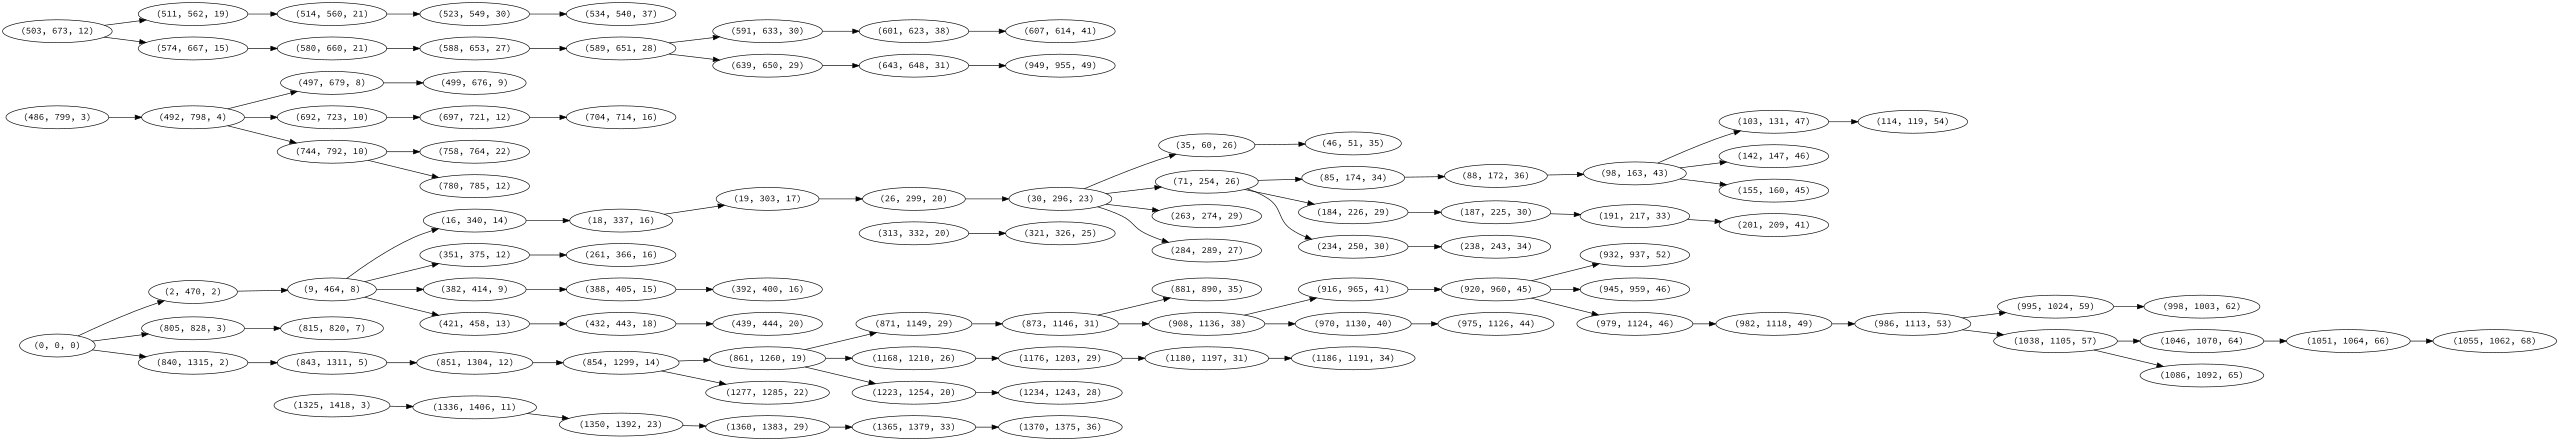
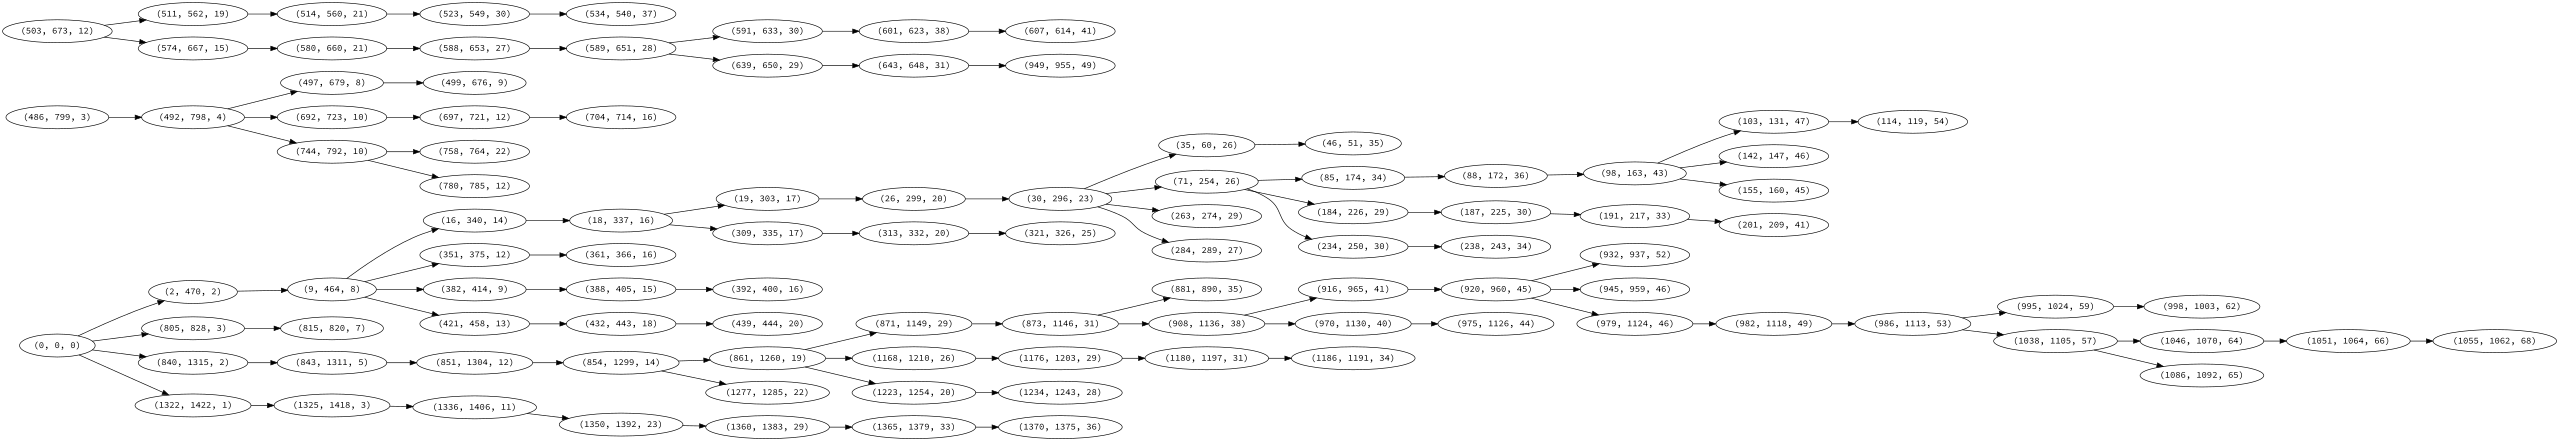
  digraph {
    fontname="Source Code Pro"
    rankdir=LR
    node [fontname="Source Code Pro"]
    edge [fontname="Source Code Pro"]
    "(0, 0, 0)"
    "(2, 470, 2)"
    "(805, 828, 3)"
    "(840, 1315, 2)"
+   "(1322, 1422, 1)"
    "(9, 464, 8)"
    "(486, 799, 3)"
    "(492, 798, 4)"
    "(815, 820, 7)"
    "(843, 1311, 5)"
    "(1325, 1418, 3)"
    "(16, 340, 14)"
    "(351, 375, 12)"
    "(382, 414, 9)"
    "(421, 458, 13)"
    "(18, 337, 16)"
-   "(361, 366, 16)" [label="(261, 366, 16)"]
+   "(361, 366, 16)"
    "(388, 405, 15)"
    n19 [label="(432, 443, 18)"]
    "(19, 303, 17)"
+   "(309, 335, 17)"
    "(26, 299, 20)"
    "(313, 332, 20)"
    "(30, 296, 23)"
    "(35, 60, 26)"
    "(71, 254, 26)"
    "(263, 274, 29)"
    "(284, 289, 27)"
    "(46, 51, 35)"
    "(85, 174, 34)"
    "(184, 226, 29)"
    "(234, 250, 30)"
    "(88, 172, 36)"
    "(187, 225, 30)"
    "(238, 243, 34)"
    "(98, 163, 43)"
    "(103, 131, 47)"
    "(142, 147, 46)"
    "(155, 160, 45)"
    "(114, 119, 54)"
    "(191, 217, 33)"
    "(201, 209, 41)"
    "(321, 326, 25)"
    "(392, 400, 16)"
    "(439, 444, 20)"
    "(497, 679, 8)"
    "(692, 723, 10)"
    "(744, 792, 10)"
    "(499, 676, 9)"
    "(697, 721, 12)"
    "(758, 764, 22)"
    "(780, 785, 12)"
    "(503, 673, 12)"
    "(511, 562, 19)"
    "(574, 667, 15)"
    "(514, 560, 21)"
    "(580, 660, 21)"
    "(523, 549, 30)"
    "(534, 540, 37)"
    "(588, 653, 27)"
    "(589, 651, 28)"
    "(591, 633, 30)"
    "(639, 650, 29)"
    "(601, 623, 38)"
    "(643, 648, 31)"
    "(607, 614, 41)"
    "(949, 955, 49)"
    "(704, 714, 16)"
    "(851, 1304, 12)"
    "(854, 1299, 14)"
    "(861, 1260, 19)"
    "(1277, 1285, 22)"
    "(871, 1149, 29)"
    "(1168, 1210, 26)"
    "(1223, 1254, 20)"
    "(873, 1146, 31)"
    "(1176, 1203, 29)"
    "(1234, 1243, 28)"
    "(881, 890, 35)"
    "(908, 1136, 38)"
    "(916, 965, 41)"
    "(970, 1130, 40)"
    "(920, 960, 45)"
    "(975, 1126, 44)"
    "(932, 937, 52)"
    "(945, 959, 46)"
    "(979, 1124, 46)"
    "(982, 1118, 49)"
    "(986, 1113, 53)"
    "(995, 1024, 59)"
    "(1038, 1105, 57)"
    "(998, 1003, 62)"
    "(1046, 1070, 64)"
    "(1086, 1092, 65)"
    "(1051, 1064, 66)"
    "(1055, 1062, 68)"
    "(1180, 1197, 31)"
    "(1186, 1191, 34)"
    "(1336, 1406, 11)"
    "(1350, 1392, 23)"
    "(1360, 1383, 29)"
    "(1365, 1379, 33)"
    "(1370, 1375, 36)"
    "(0, 0, 0)" -> "(2, 470, 2)"
    "(0, 0, 0)" -> "(805, 828, 3)"
    "(0, 0, 0)" -> "(840, 1315, 2)"
+   "(0, 0, 0)" -> "(1322, 1422, 1)"
    "(2, 470, 2)" -> "(9, 464, 8)"
    "(805, 828, 3)" -> "(815, 820, 7)"
    "(840, 1315, 2)" -> "(843, 1311, 5)"
+   "(1322, 1422, 1)" -> "(1325, 1418, 3)"
    "(9, 464, 8)" -> "(16, 340, 14)"
    "(9, 464, 8)" -> "(351, 375, 12)"
    "(9, 464, 8)" -> "(382, 414, 9)"
    "(9, 464, 8)" -> "(421, 458, 13)"
    "(486, 799, 3)" -> "(492, 798, 4)"
    "(492, 798, 4)" -> "(497, 679, 8)"
    "(492, 798, 4)" -> "(692, 723, 10)"
    "(492, 798, 4)" -> "(744, 792, 10)"
    "(843, 1311, 5)" -> "(851, 1304, 12)"
    "(1325, 1418, 3)" -> "(1336, 1406, 11)"
    "(16, 340, 14)" -> "(18, 337, 16)"
    "(351, 375, 12)" -> "(361, 366, 16)"
    "(382, 414, 9)" -> "(388, 405, 15)"
    "(421, 458, 13)" -> n19
    "(18, 337, 16)" -> "(19, 303, 17)"
+   "(18, 337, 16)" -> "(309, 335, 17)"
    "(388, 405, 15)" -> "(392, 400, 16)"
    n19 -> "(439, 444, 20)"
    "(19, 303, 17)" -> "(26, 299, 20)"
+   "(309, 335, 17)" -> "(313, 332, 20)"
    "(26, 299, 20)" -> "(30, 296, 23)"
    "(313, 332, 20)" -> "(321, 326, 25)"
    "(30, 296, 23)" -> "(35, 60, 26)"
    "(30, 296, 23)" -> "(71, 254, 26)"
    "(30, 296, 23)" -> "(263, 274, 29)"
    "(30, 296, 23)" -> "(284, 289, 27)"
    "(35, 60, 26)" -> "(46, 51, 35)"
    "(71, 254, 26)" -> "(85, 174, 34)"
    "(71, 254, 26)" -> "(184, 226, 29)"
    "(71, 254, 26)" -> "(234, 250, 30)"
    "(85, 174, 34)" -> "(88, 172, 36)"
    "(184, 226, 29)" -> "(187, 225, 30)"
    "(234, 250, 30)" -> "(238, 243, 34)"
    "(88, 172, 36)" -> "(98, 163, 43)"
    "(187, 225, 30)" -> "(191, 217, 33)"
    "(98, 163, 43)" -> "(103, 131, 47)"
    "(98, 163, 43)" -> "(142, 147, 46)"
    "(98, 163, 43)" -> "(155, 160, 45)"
    "(103, 131, 47)" -> "(114, 119, 54)"
    "(191, 217, 33)" -> "(201, 209, 41)"
    "(497, 679, 8)" -> "(499, 676, 9)"
    "(692, 723, 10)" -> "(697, 721, 12)"
    "(744, 792, 10)" -> "(758, 764, 22)"
    "(744, 792, 10)" -> "(780, 785, 12)"
    "(697, 721, 12)" -> "(704, 714, 16)"
    "(503, 673, 12)" -> "(511, 562, 19)"
    "(503, 673, 12)" -> "(574, 667, 15)"
    "(511, 562, 19)" -> "(514, 560, 21)"
    "(574, 667, 15)" -> "(580, 660, 21)"
    "(514, 560, 21)" -> "(523, 549, 30)"
    "(580, 660, 21)" -> "(588, 653, 27)"
    "(523, 549, 30)" -> "(534, 540, 37)"
    "(588, 653, 27)" -> "(589, 651, 28)"
    "(589, 651, 28)" -> "(591, 633, 30)"
    "(589, 651, 28)" -> "(639, 650, 29)"
    "(591, 633, 30)" -> "(601, 623, 38)"
    "(639, 650, 29)" -> "(643, 648, 31)"
    "(601, 623, 38)" -> "(607, 614, 41)"
    "(643, 648, 31)" -> "(949, 955, 49)"
    "(851, 1304, 12)" -> "(854, 1299, 14)"
    "(854, 1299, 14)" -> "(861, 1260, 19)"
    "(854, 1299, 14)" -> "(1277, 1285, 22)"
    "(861, 1260, 19)" -> "(871, 1149, 29)"
    "(861, 1260, 19)" -> "(1168, 1210, 26)"
    "(861, 1260, 19)" -> "(1223, 1254, 20)"
    "(871, 1149, 29)" -> "(873, 1146, 31)"
    "(1168, 1210, 26)" -> "(1176, 1203, 29)"
    "(1223, 1254, 20)" -> "(1234, 1243, 28)"
    "(873, 1146, 31)" -> "(881, 890, 35)"
    "(873, 1146, 31)" -> "(908, 1136, 38)"
    "(1176, 1203, 29)" -> "(1180, 1197, 31)"
    "(908, 1136, 38)" -> "(916, 965, 41)"
    "(908, 1136, 38)" -> "(970, 1130, 40)"
    "(916, 965, 41)" -> "(920, 960, 45)"
    "(970, 1130, 40)" -> "(975, 1126, 44)"
    "(920, 960, 45)" -> "(932, 937, 52)"
    "(920, 960, 45)" -> "(945, 959, 46)"
    "(920, 960, 45)" -> "(979, 1124, 46)"
    "(979, 1124, 46)" -> "(982, 1118, 49)"
    "(982, 1118, 49)" -> "(986, 1113, 53)"
    "(986, 1113, 53)" -> "(995, 1024, 59)"
    "(986, 1113, 53)" -> "(1038, 1105, 57)"
    "(995, 1024, 59)" -> "(998, 1003, 62)"
    "(1038, 1105, 57)" -> "(1046, 1070, 64)"
    "(1038, 1105, 57)" -> "(1086, 1092, 65)"
    "(1046, 1070, 64)" -> "(1051, 1064, 66)"
    "(1051, 1064, 66)" -> "(1055, 1062, 68)"
    "(1180, 1197, 31)" -> "(1186, 1191, 34)"
    "(1336, 1406, 11)" -> "(1350, 1392, 23)"
    "(1350, 1392, 23)" -> "(1360, 1383, 29)"
    "(1360, 1383, 29)" -> "(1365, 1379, 33)"
    "(1365, 1379, 33)" -> "(1370, 1375, 36)"
  }
